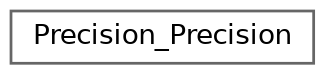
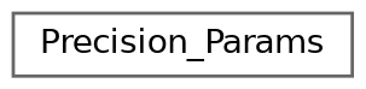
  digraph {
    rankdir=LR
-   n1 [color=grey40 fillcolor=white fontname=Helvetica fontsize=10 height=0.2 label=Precision_Precision shape=box style=filled width=0.4]
+   n1 [color=grey40 fillcolor=white fontname=Helvetica fontsize=10 height=0.2 label=Precision_Params shape=box style=filled width=0.4]
  }
